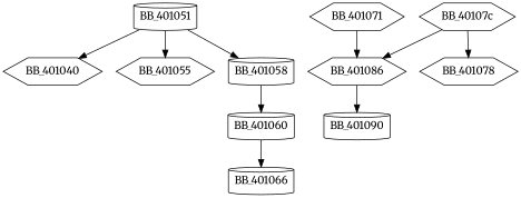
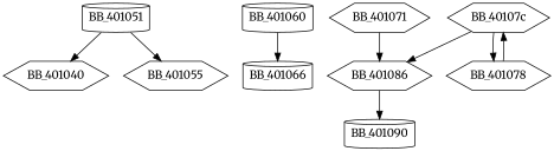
  digraph {
    fontname=Merriweather
    node [fontname=Merriweather shape=hexagon]
    edge [fontname=Merriweather]
    BB_401051 [shape=cylinder]
    BB_401040
    BB_401055
-   BB_401058 [shape=cylinder]
    BB_401060 [shape=cylinder]
    BB_401066 [shape=cylinder]
    BB_401071
    BB_401086
    BB_401078
    BB_40107c
    BB_401090 [shape=cylinder]
    BB_401051 -> BB_401040
    BB_401051 -> BB_401055
-   BB_401051 -> BB_401058
-   BB_401058 -> BB_401060
    BB_401060 -> BB_401066
    BB_401071 -> BB_401086
    BB_401086 -> BB_401090
+   BB_401078 -> BB_40107c
    BB_40107c -> BB_401086
    BB_40107c -> BB_401078
  }
